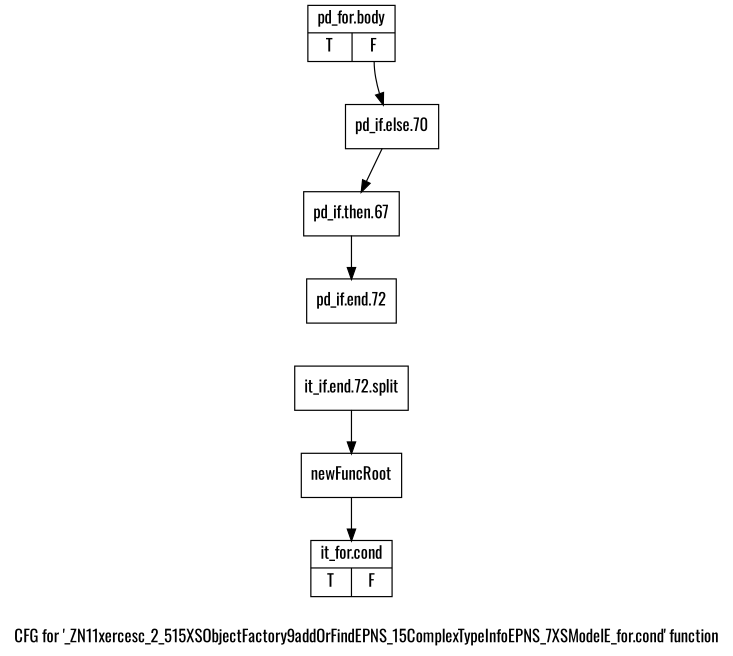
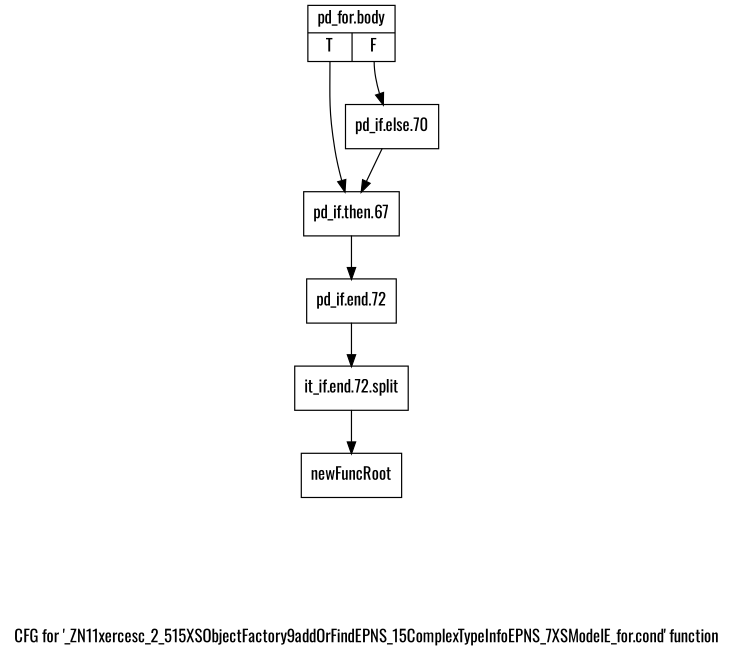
  digraph {
    fontname=Oswald
    label="CFG for '_ZN11xercesc_2_515XSObjectFactory9addOrFindEPNS_15ComplexTypeInfoEPNS_7XSModelE_for.cond' function"
    node [fontname=Oswald shape=record]
    edge [fontname=Oswald]
    n1 [label="{newFuncRoot}"]
-   n2 [label="{it_for.cond|{<s0>T|<s1>F}}"]
    n3 [label="{pd_for.body|{<s0>T|<s1>F}}"]
    n4 [label="{pd_if.then.67}"]
    n5 [label="{pd_if.else.70}"]
    n6 [label="{pd_if.end.72}"]
    n7 [label="{it_if.end.72.split}"]
-   n1 -> n2
+   n3 -> n4 [tailport=s0]
    n3 -> n5 [tailport=s1]
    n4 -> n6
    n5 -> n4
+   n6 -> n7
    n7 -> n1
  }
